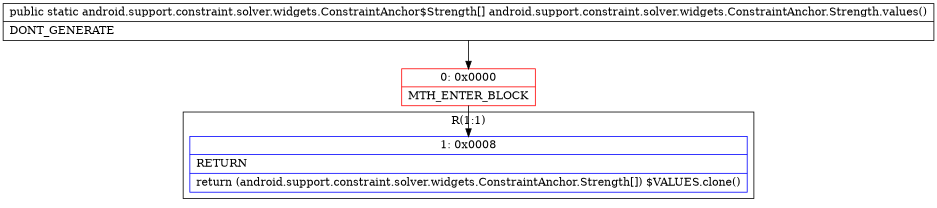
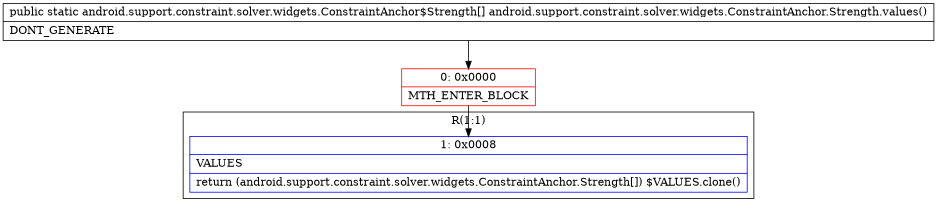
  digraph {
    node [shape=record]
-   n1 [color=blue label="{1\:\ 0x0008|RETURN\l|return (android.support.constraint.solver.widgets.ConstraintAnchor.Strength[]) $VALUES.clone()\l}"]
+   n1 [color=blue label="{1\:\ 0x0008|VALUES\l|return (android.support.constraint.solver.widgets.ConstraintAnchor.Strength[]) $VALUES.clone()\l}"]
    n2 [color=red label="{0\:\ 0x0000|MTH_ENTER_BLOCK\l}"]
    n3 [label="{public static android.support.constraint.solver.widgets.ConstraintAnchor$Strength[] android.support.constraint.solver.widgets.ConstraintAnchor.Strength.values()  | DONT_GENERATE\l}"]
    subgraph cluster_1 {
      label="R(1:1)"
      n1
    }
    n2 -> n1
    n3 -> n2
  }
